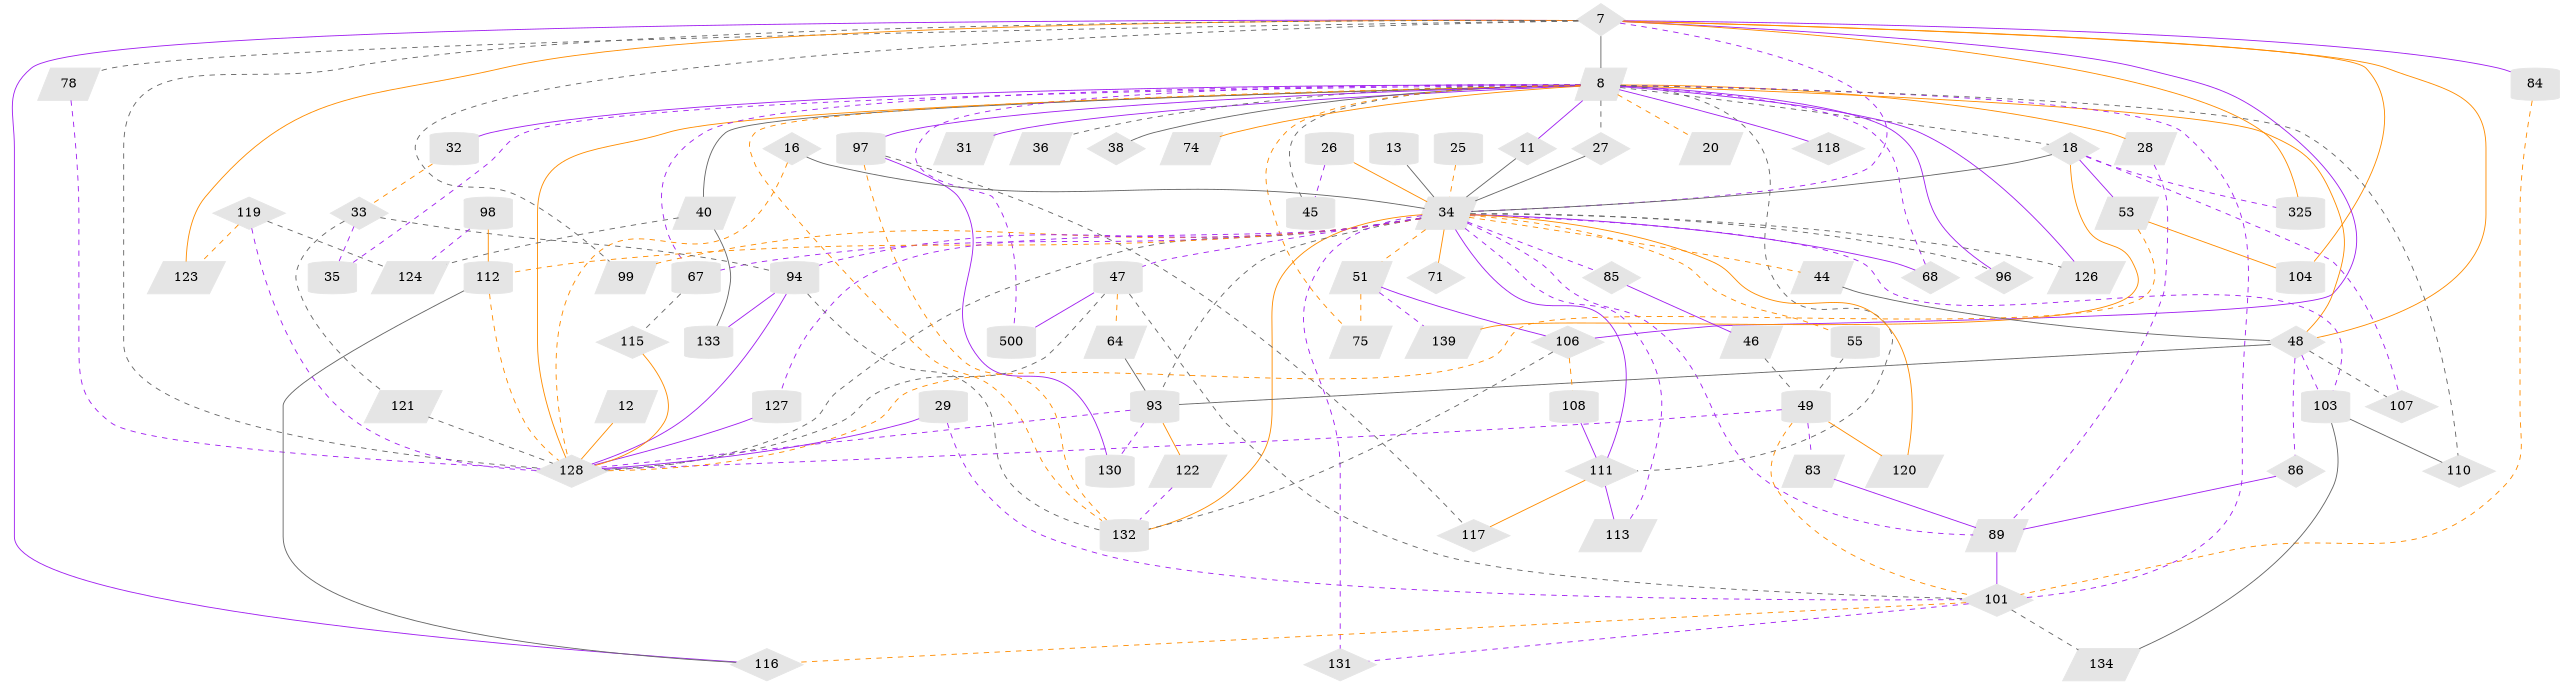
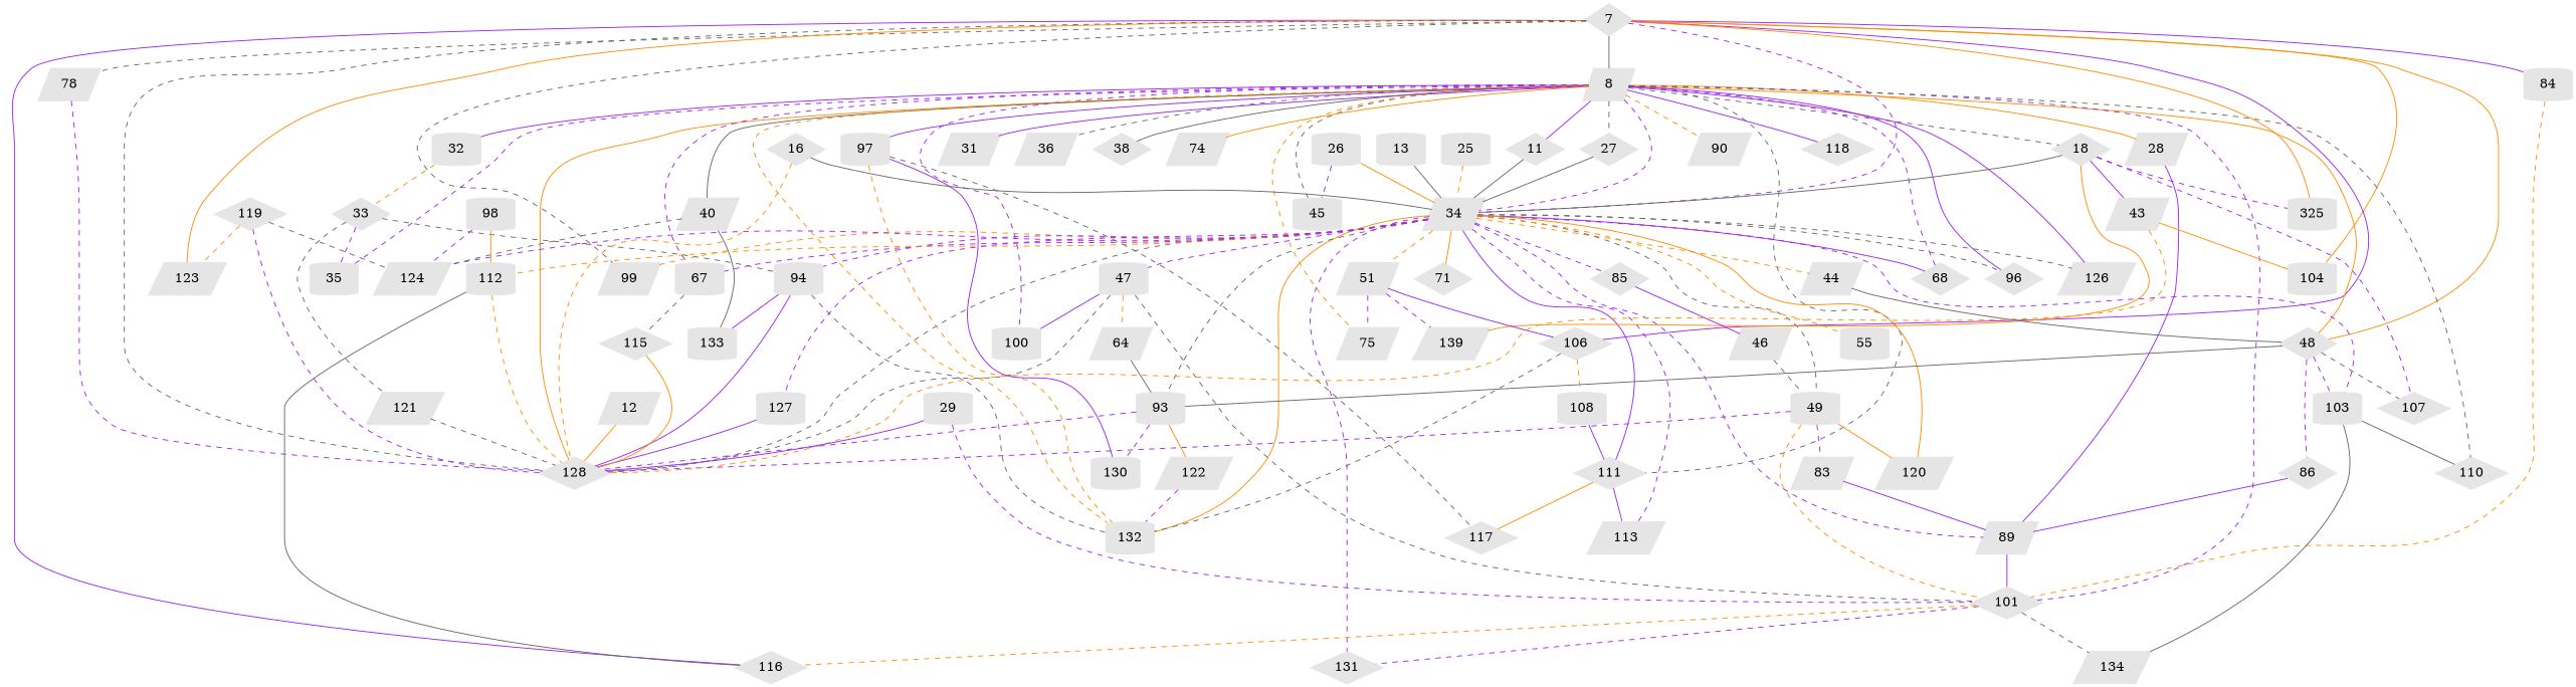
  graph {
    node [color=gray90 shape=parallelogram style=filled]
    edge [color=purple style=dashed]
    7 [shape=diamond super="+1"]
    8 [super="+4+6"]
    34 [super="+17+9+10"]
    48 [shape=diamond super="+41"]
    78
    n6 [label=84 shape=cylinder]
    99
    104 [shape=cylinder]
    106 [shape=diamond]
    116 [shape=diamond super="+109"]
    123
    n12 [label=325 shape=cylinder]
    128 [shape=diamond super="+105+91"]
    11 [shape=diamond]
    18 [shape=diamond super="+15"]
    n16 [label=28]
    27 [shape=diamond]
    31
    32 [shape=cylinder]
    35 [shape=cylinder]
    36
    38 [shape=diamond]
    40
    45 [shape=cylinder]
    67 [shape=cylinder super="+62+60"]
    68 [shape=diamond]
    74
    75
-   90 [label=20]
+   90
    96 [shape=diamond super="+14"]
    97 [shape=cylinder super="+58+95"]
-   100 [shape=cylinder label=500]
+   100 [shape=cylinder]
    101 [shape=diamond super="+19+73"]
    110 [shape=diamond]
    111 [shape=diamond super="+102"]
    118 [shape=diamond]
    126
    132 [shape=cylinder super="+114+87"]
    89 [super="+80"]
    94 [shape=cylinder super="+76+92"]
    44
    47 [shape=cylinder]
    49 [shape=cylinder super="+21+28"]
    51
    55 [shape=cylinder]
    71 [shape=diamond]
    85 [shape=diamond]
    93 [shape=cylinder super="+61+63"]
    103 [shape=cylinder super="+59"]
    112 [shape=cylinder super="+53"]
    113
    120 [super="+56"]
    124 [super="+66"]
    127 [shape=cylinder]
    131 [shape=diamond super="+30"]
    107 [shape=diamond super="+52"]
    86 [shape=diamond]
    108 [shape=cylinder]
-   43 [label=53]
+   43
    n60 [label=139 super="+65"]
    33 [shape=diamond]
    133 [shape=cylinder]
    115 [shape=diamond]
    130 [shape=cylinder]
    117 [shape=diamond]
    134
    12
    13 [shape=cylinder]
    16 [shape=diamond]
    n70 [label=25 shape=cylinder]
    26 [shape=cylinder]
    29 [shape=cylinder]
    121
    46 [super="+25"]
    64
    83
    122
    98 [shape=cylinder]
    119 [shape=diamond]
    7 -- 8 [color=gray40 style=solid weight=6]
    7 -- 34 [weight=7]
    7 -- 48 [color=darkorange style=solid]
    7 -- 78 [color=gray40]
    7 -- n6 [style=solid]
    7 -- 99 [color=gray40]
    7 -- 104 [color=darkorange style=solid]
    7 -- 106 [style=solid]
    7 -- 116 [style=solid]
    7 -- 123 [color=darkorange style=solid]
    7 -- n12 [color=darkorange style=solid]
    7 -- 128 [color=gray40 weight=4]
+   8 -- 34 [weight=10]
    8 -- 48 [color=darkorange style=solid weight=2]
    8 -- 128 [color=darkorange style=solid weight=10]
    8 -- 11 [style=solid]
    8 -- 18 [color=gray40 weight=2]
    8 -- n16 [color=darkorange style=solid weight=2]
    8 -- 27 [color=gray40]
    8 -- 31 [style=solid weight=2]
    8 -- 32 [style=solid weight=2]
    8 -- 35
    8 -- 36 [color=gray40]
    8 -- 38 [color=gray40 style=solid weight=2]
    8 -- 40 [color=gray40 style=solid weight=2]
    8 -- 45 [color=gray40]
    8 -- 67 [weight=2]
    8 -- 68
    8 -- 74 [color=darkorange style=solid weight=2]
    8 -- 75 [color=darkorange]
    8 -- 90 [color=darkorange weight=2]
    8 -- 96 [style=solid]
    8 -- 97 [style=solid weight=4]
    8 -- 100
    8 -- 101 [weight=4]
    8 -- 110 [color=gray40]
    8 -- 111 [color=gray40 weight=3]
    8 -- 118 [style=solid]
    8 -- 126 [style=solid]
    8 -- 132 [color=darkorange weight=2]
    34 -- 99 [color=darkorange]
    34 -- 128 [color=gray40 weight=9]
    34 -- 67 [weight=3]
    34 -- 68 [style=solid]
    34 -- 96 [color=gray40]
    34 -- 111 [style=solid]
    34 -- 126 [color=gray40]
    34 -- 132 [color=darkorange style=solid weight=2]
    34 -- 89
    34 -- 94 [weight=4]
    34 -- 44 [color=darkorange]
    34 -- 47 [weight=2]
-   55 -- 49 [color=gray40 weight=2]
+   34 -- 49 [color=gray40 weight=2]
    34 -- 51 [color=darkorange weight=2]
    34 -- 55 [color=darkorange weight=2]
    34 -- 71 [color=darkorange style=solid weight=2]
    34 -- 85 [weight=2]
    34 -- 93 [color=gray40 weight=2]
    34 -- 103 [weight=2]
    34 -- 112 [color=darkorange weight=2]
    34 -- 113
    34 -- 120 [color=darkorange style=solid weight=2]
+   34 -- 124 [weight=2]
    34 -- 127
    34 -- 131 [weight=2]
    48 -- 93 [color=gray40 style=solid]
    48 -- 103
    48 -- 107 [color=gray40]
    48 -- 86
    78 -- 128
    n6 -- 101 [color=darkorange]
    106 -- 132 [color=gray40]
    106 -- 108 [color=darkorange]
    11 -- 34 [color=gray40 style=solid]
    18 -- 34 [color=gray40 style=solid]
    18 -- n12
    18 -- 107 [weight=2]
    18 -- 43 [style=solid]
    18 -- n60 [color=darkorange style=solid]
-   n16 -- 89
+   n16 -- 89 [style=solid]
    27 -- 34 [color=gray40 style=solid]
    32 -- 33 [color=darkorange]
    40 -- 124 [color=gray40]
    40 -- 133 [color=gray40 style=solid]
    67 -- 115 [color=gray40]
    97 -- 132 [color=darkorange]
    97 -- 130 [style=solid]
    97 -- 117 [color=gray40]
    101 -- 116 [color=darkorange weight=2]
    101 -- 131
    101 -- 134 [color=gray40]
    111 -- 113 [style=solid]
    111 -- 117 [color=darkorange style=solid]
    89 -- 101 [style=solid]
    94 -- 128 [style=solid]
    94 -- 132 [color=gray40]
    94 -- 133 [style=solid]
    44 -- 48 [color=gray40 style=solid]
    47 -- 128 [color=gray40]
    47 -- 100 [style=solid]
    47 -- 101 [color=gray40]
    47 -- 64 [color=darkorange]
    49 -- 128
    49 -- 101 [color=darkorange]
    49 -- 120 [color=darkorange style=solid]
    49 -- 83
    51 -- 106 [style=solid]
-   51 -- 75 [color=darkorange]
+   51 -- 75
    51 -- n60 [weight=2]
    85 -- 46 [style=solid weight=2]
    93 -- 128
    93 -- 130
    93 -- 122 [color=darkorange style=solid]
    103 -- 110 [color=gray40 style=solid]
    103 -- 134 [color=gray40 style=solid]
    112 -- 116 [color=gray40 style=solid]
    112 -- 128 [color=darkorange]
    127 -- 128 [style=solid]
    86 -- 89 [style=solid]
    108 -- 111 [style=solid]
    43 -- 104 [color=darkorange style=solid]
    43 -- 128 [color=darkorange]
    33 -- 35
    33 -- 94 [color=gray40]
    33 -- 121 [color=gray40]
    115 -- 128 [color=darkorange style=solid]
    12 -- 128 [color=darkorange style=solid]
    13 -- 34 [color=gray40 style=solid weight=2]
    16 -- 34 [color=gray40 style=solid]
    16 -- 128 [color=darkorange]
    n70 -- 34 [color=darkorange weight=2]
    26 -- 34 [color=darkorange style=solid weight=2]
    26 -- 45
    29 -- 128 [style=solid]
    29 -- 101
    121 -- 128 [color=gray40]
    46 -- 49 [color=gray40]
    64 -- 93 [color=gray40 style=solid]
    83 -- 89 [style=solid]
    122 -- 132
    98 -- 112 [color=darkorange style=solid]
    98 -- 124
    119 -- 123 [color=darkorange]
    119 -- 128
    119 -- 124 [color=gray40]
  }
